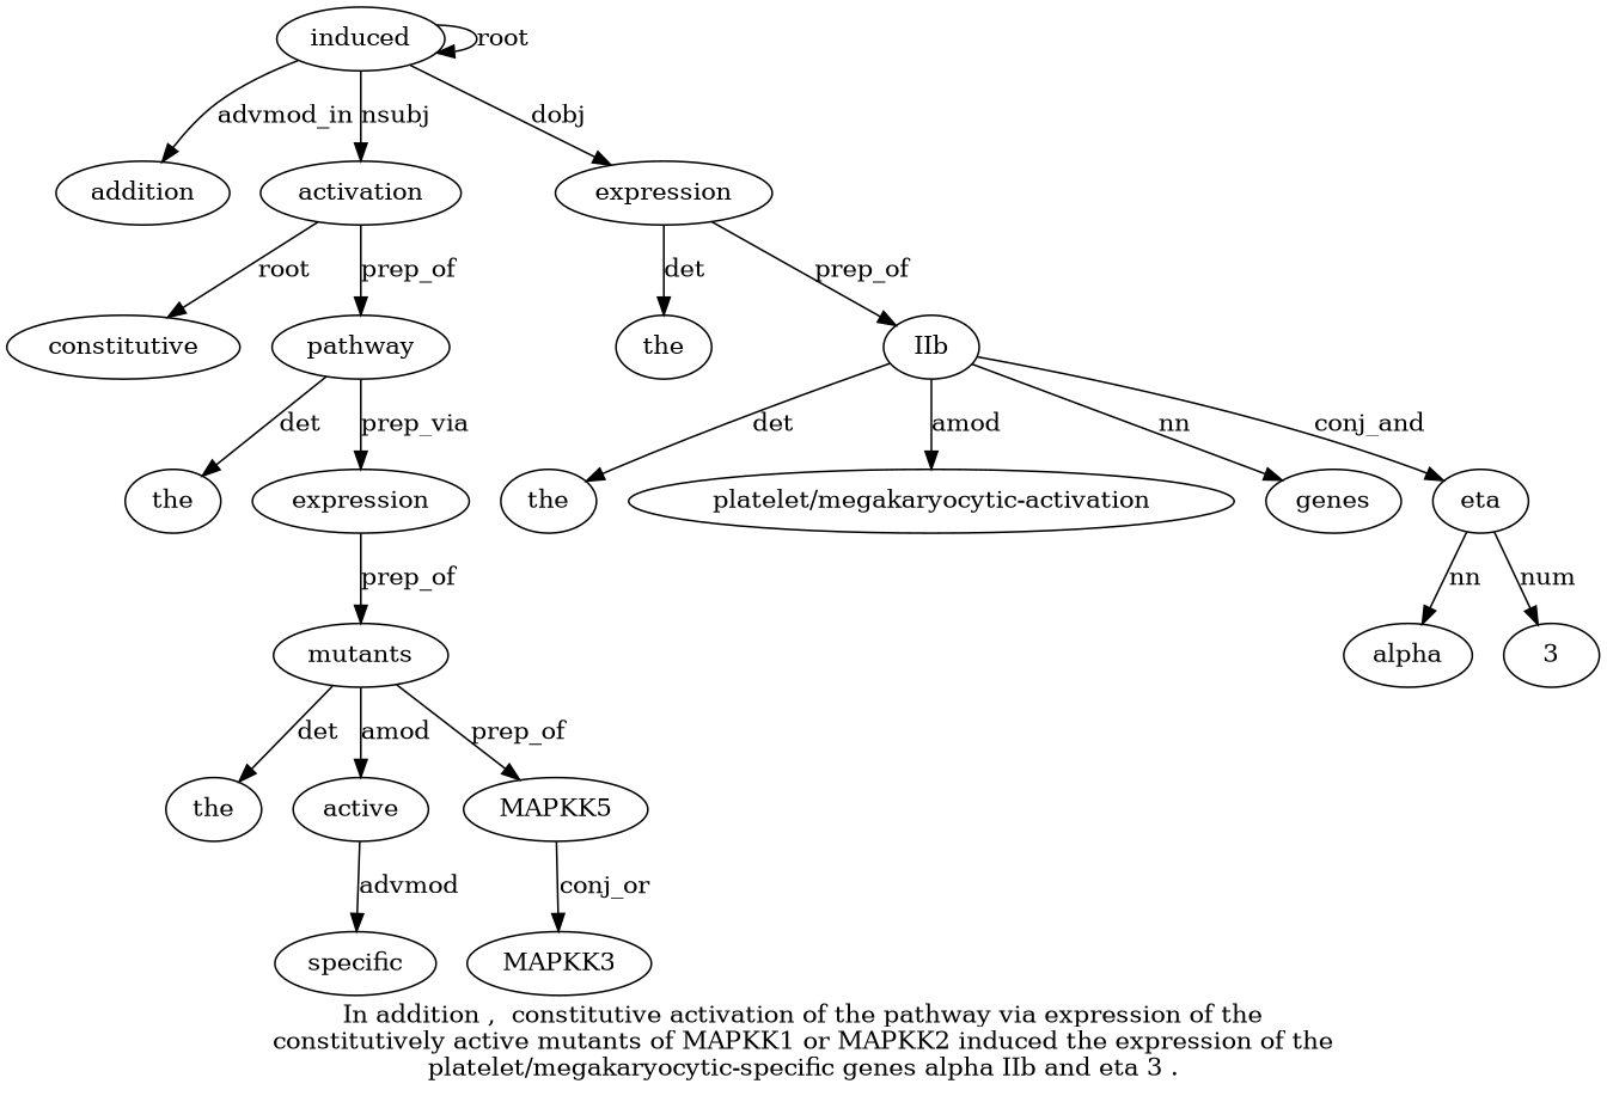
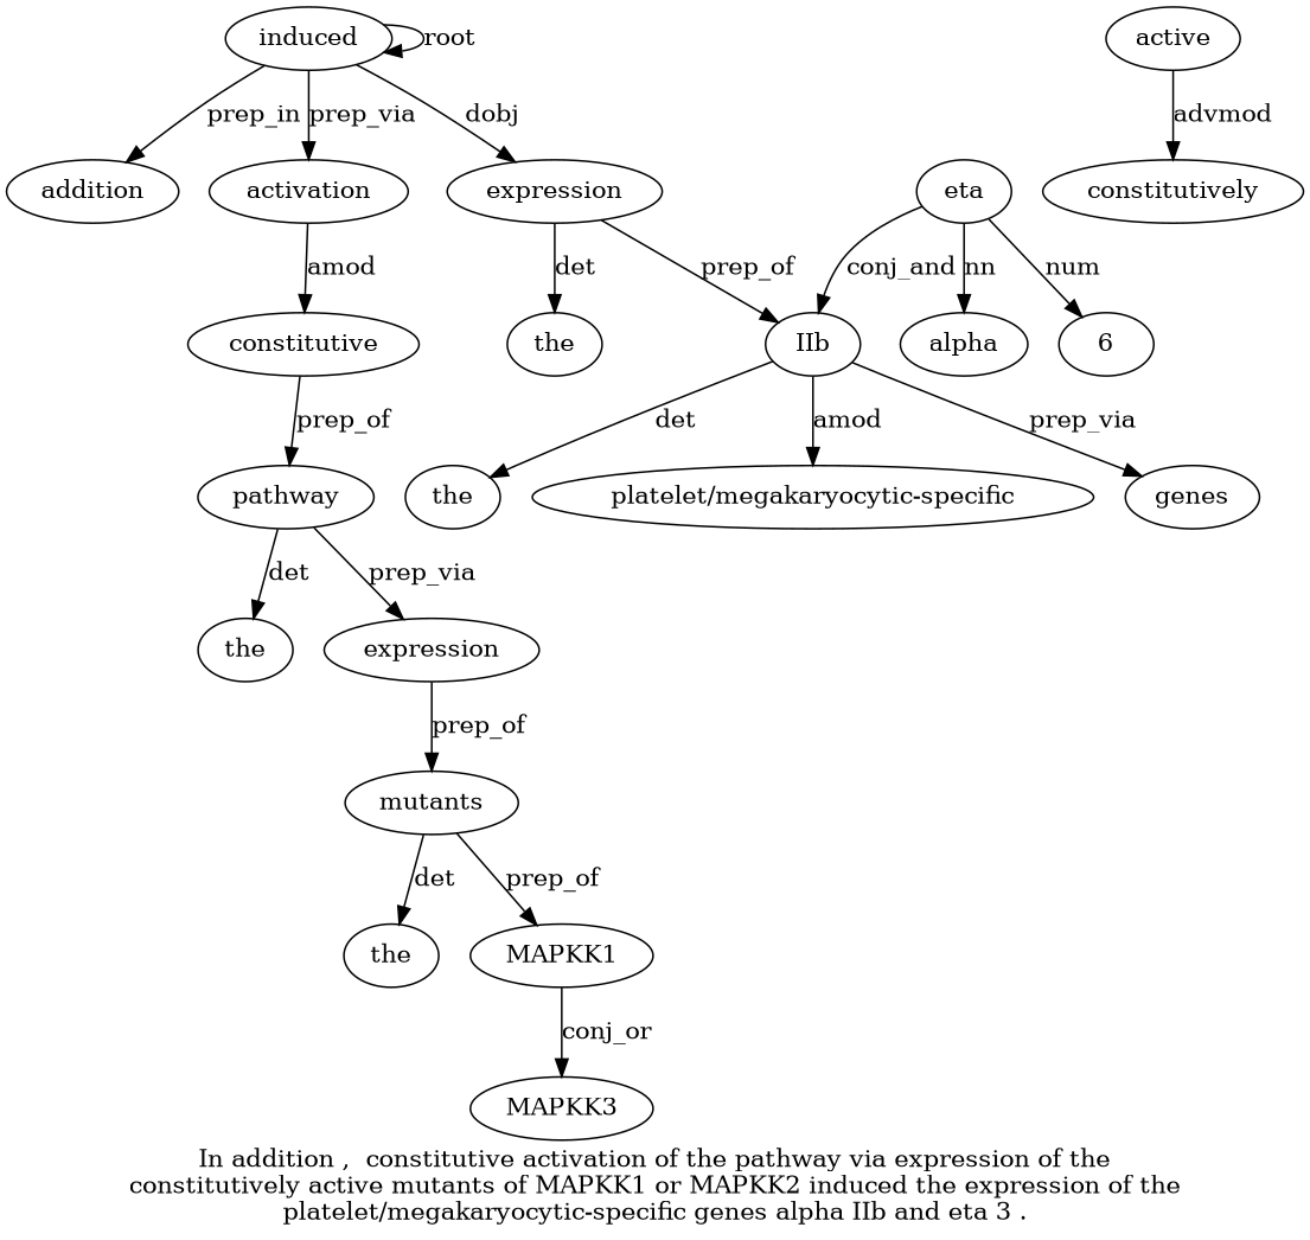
  digraph {
    fontname="DejaVu Serif"
    label="In addition ,  constitutive activation of the pathway via expression of the\nconstitutively active mutants of MAPKK1 or MAPKK2 induced the expression of the\nplatelet/megakaryocytic-specific genes alpha IIb and eta 3 ."
    node [fillcolor=white fontname="DejaVu Serif" style=filled]
    edge [fontname="DejaVu Serif"]
    n1 [label=induced]
    n2 [label=addition]
    n3 [label=activation]
    n4 [label=expression]
    n5 [label=constitutive]
    n6 [label=pathway]
    n7 [label=the]
    n8 [label=IIb]
    n9 [label=the]
    n10 [label=expression]
    n11 [label=mutants]
    n12 [label=the]
    n13 [label=active]
-   n14 [label=MAPKK5]
-   n15 [label=specific]
+   n14 [label=MAPKK1]
+   n15 [label=constitutively]
    n16 [label=MAPKK3]
    n17 [label=the]
-   n18 [label="platelet/megakaryocytic-activation"]
+   n18 [label="platelet/megakaryocytic-specific"]
    n19 [label=genes]
    n20 [label=eta]
    n21 [label=alpha]
-   n22 [label=3]
+   n22 [label=6]
    n1 -> n1 [label=root]
-   n1 -> n2 [label=advmod_in]
-   n1 -> n3 [label=nsubj]
+   n1 -> n2 [label=prep_in]
+   n1 -> n3 [label=prep_via]
    n1 -> n4 [label=dobj]
-   n3 -> n5 [label=root]
-   n3 -> n6 [label=prep_of]
+   n3 -> n5 [label=amod]
+   n5 -> n6 [label=prep_of]
    n4 -> n7 [label=det]
    n4 -> n8 [label=prep_of]
    n6 -> n9 [label=det]
    n6 -> n10 [label=prep_via]
    n8 -> n17 [label=det]
    n8 -> n18 [label=amod]
-   n8 -> n19 [label=nn]
-   n8 -> n20 [label=conj_and]
+   n8 -> n19 [label=prep_via]
+   n20 -> n8 [label=conj_and]
    n10 -> n11 [label=prep_of]
    n11 -> n12 [label=det]
-   n11 -> n13 [label=amod]
    n11 -> n14 [label=prep_of]
    n13 -> n15 [label=advmod]
    n14 -> n16 [label=conj_or]
    n20 -> n21 [label=nn]
    n20 -> n22 [label=num]
  }
